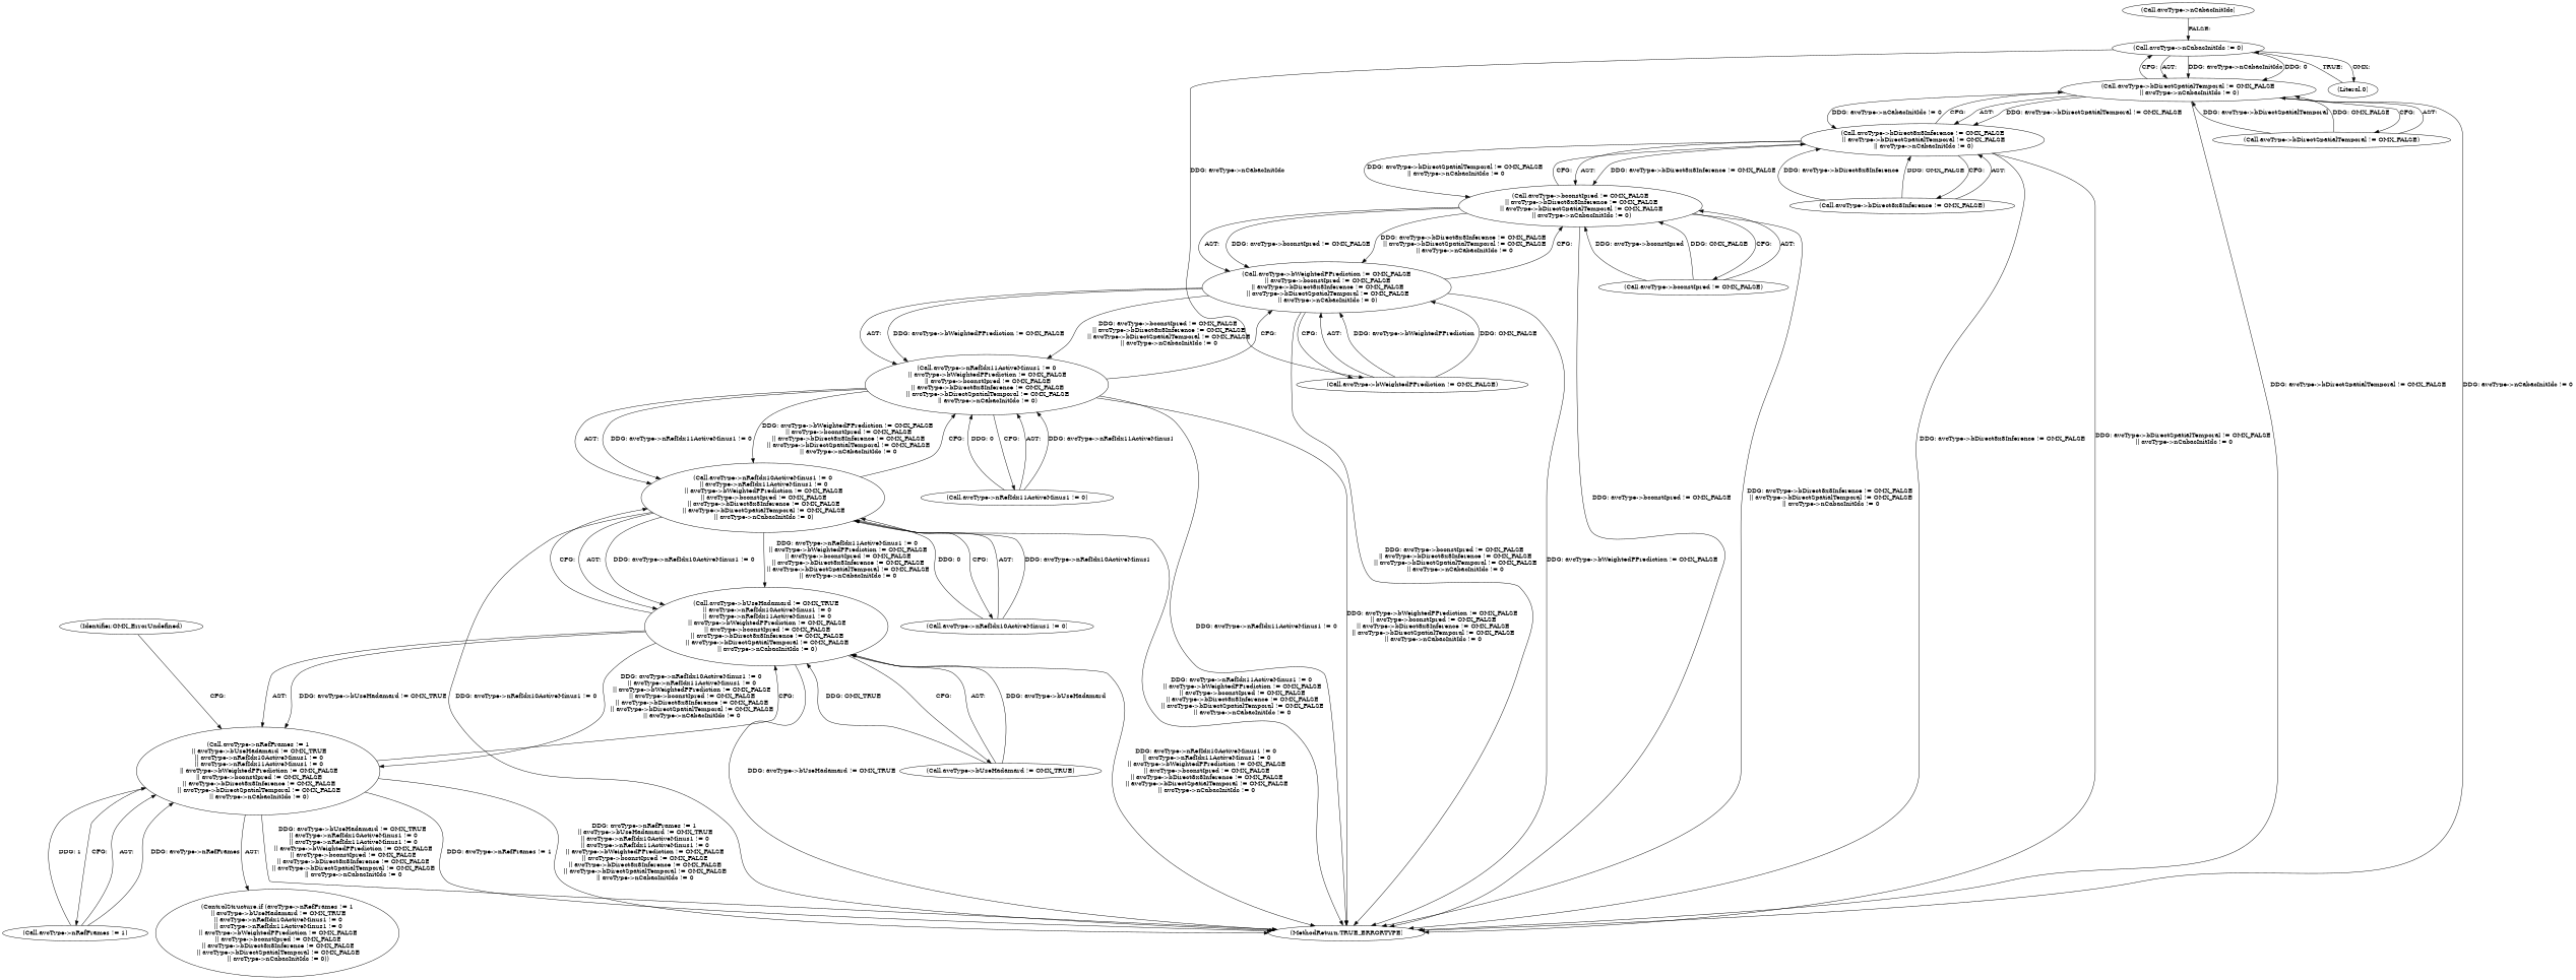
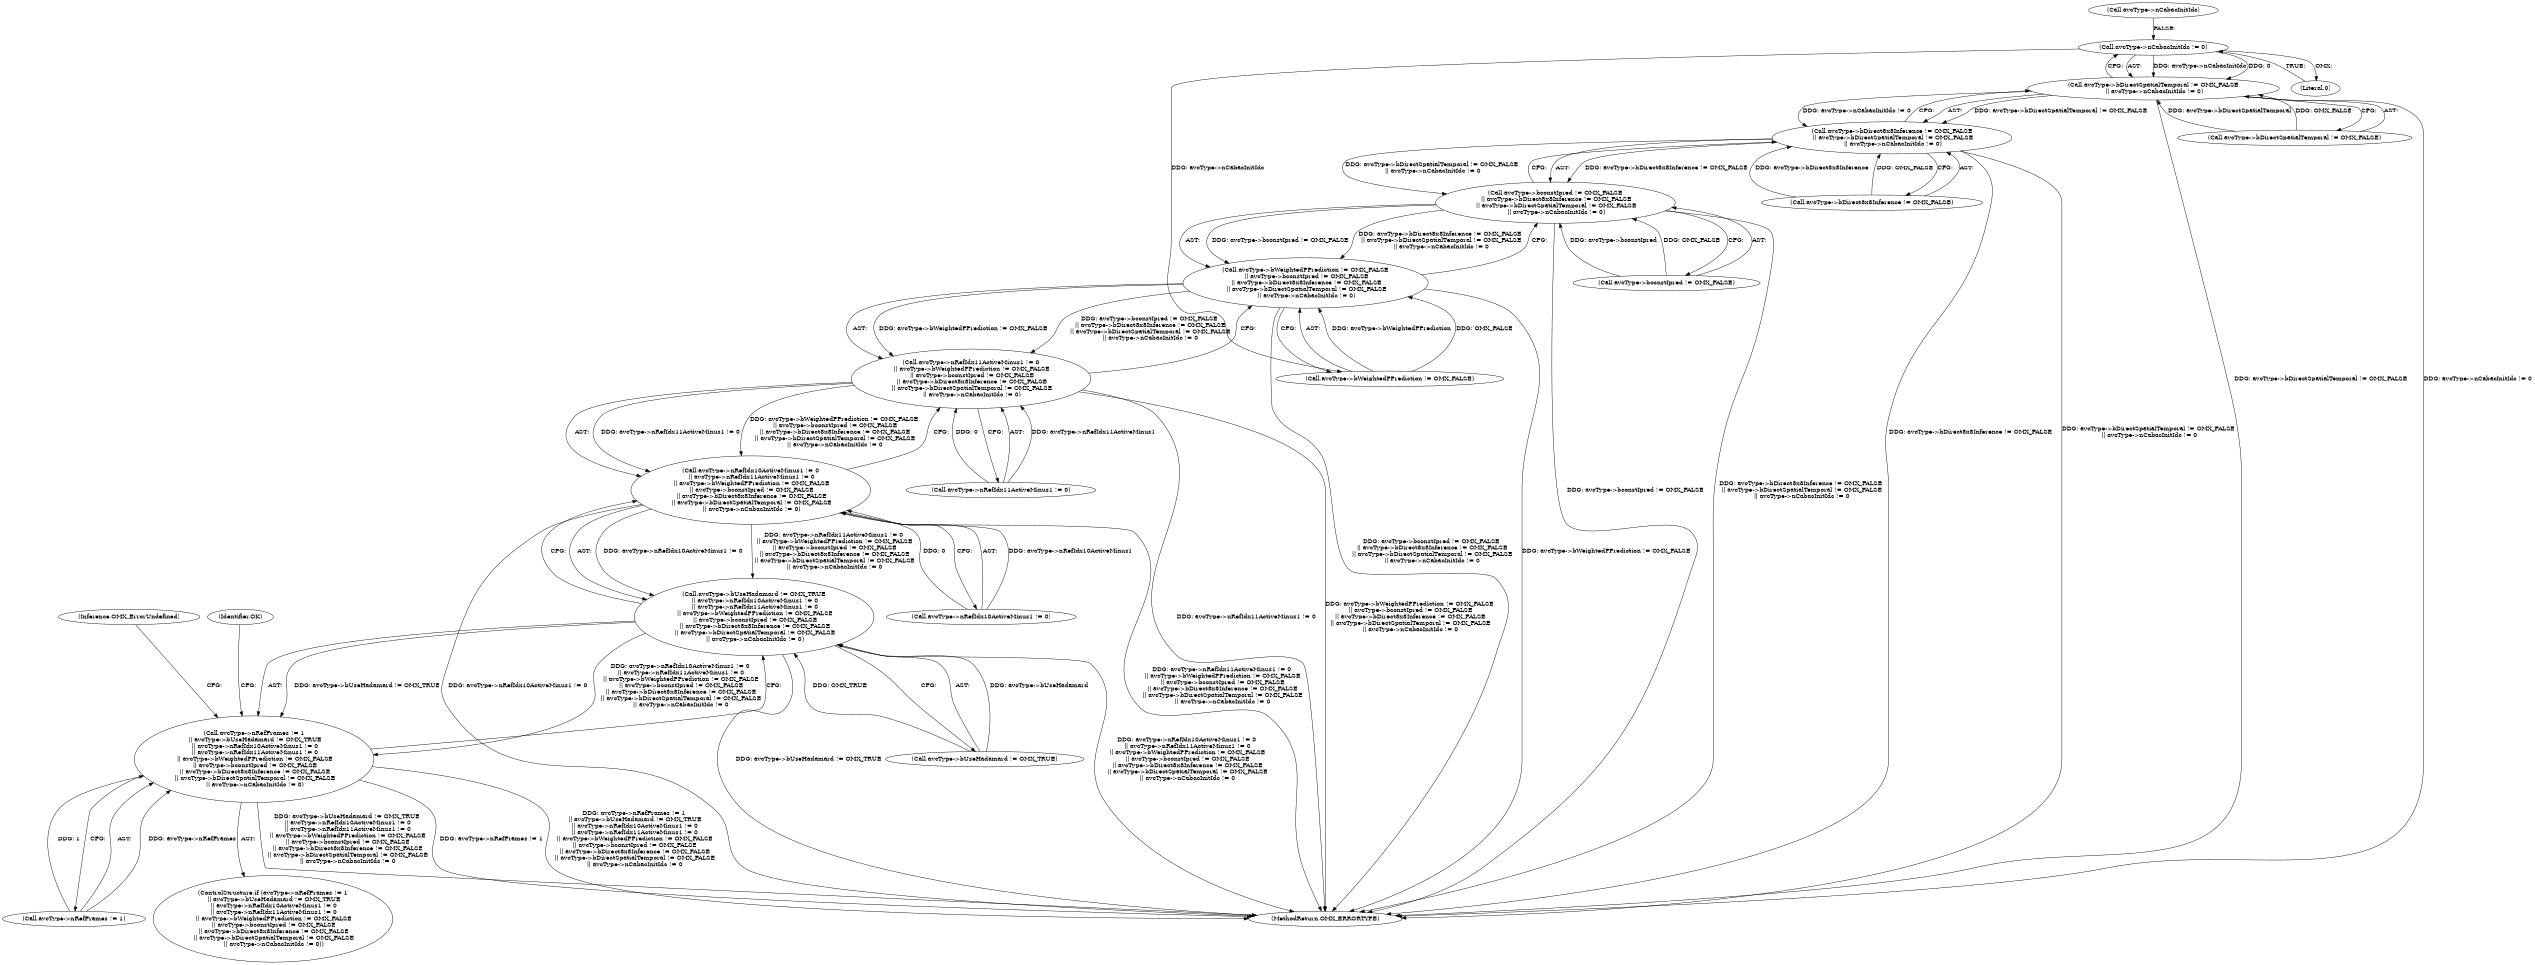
  digraph {
    n1 [label="(Call,avcType->nCabacInitIdc != 0)"]
    n2 [label="(Call,avcType->bDirectSpatialTemporal != OMX_FALSE\n || avcType->nCabacInitIdc != 0)"]
    n3 [label="(Literal,0)"]
    n4 [label="(Call,avcType->bWeightedPPrediction != OMX_FALSE)"]
-   n5 [label="(MethodReturn,TRUE_ERRORTYPE)"]
+   n5 [label="(MethodReturn,OMX_ERRORTYPE)"]
    n6 [label="(Call,avcType->bDirect8x8Inference != OMX_FALSE\n || avcType->bDirectSpatialTemporal != OMX_FALSE\n || avcType->nCabacInitIdc != 0)"]
    n7 [label="(Call,avcType->bDirectSpatialTemporal != OMX_FALSE)"]
    n8 [label="(Call,avcType->bconstIpred != OMX_FALSE\n || avcType->bDirect8x8Inference != OMX_FALSE\n || avcType->bDirectSpatialTemporal != OMX_FALSE\n || avcType->nCabacInitIdc != 0)"]
    n9 [label="(Call,avcType->bDirect8x8Inference != OMX_FALSE)"]
    n10 [label="(Call,avcType->bWeightedPPrediction != OMX_FALSE\n || avcType->bconstIpred != OMX_FALSE\n || avcType->bDirect8x8Inference != OMX_FALSE\n || avcType->bDirectSpatialTemporal != OMX_FALSE\n || avcType->nCabacInitIdc != 0)"]
    n11 [label="(Call,avcType->bconstIpred != OMX_FALSE)"]
    n12 [label="(Call,avcType->nRefIdx11ActiveMinus1 != 0\n || avcType->bWeightedPPrediction != OMX_FALSE\n || avcType->bconstIpred != OMX_FALSE\n || avcType->bDirect8x8Inference != OMX_FALSE\n || avcType->bDirectSpatialTemporal != OMX_FALSE\n || avcType->nCabacInitIdc != 0)"]
    n13 [label="(Call,avcType->nRefIdx10ActiveMinus1 != 0\n || avcType->nRefIdx11ActiveMinus1 != 0\n || avcType->bWeightedPPrediction != OMX_FALSE\n || avcType->bconstIpred != OMX_FALSE\n || avcType->bDirect8x8Inference != OMX_FALSE\n || avcType->bDirectSpatialTemporal != OMX_FALSE\n || avcType->nCabacInitIdc != 0)"]
    n14 [label="(Call,avcType->nRefIdx11ActiveMinus1 != 0)"]
    n15 [label="(Call,avcType->bUseHadamard != OMX_TRUE\n || avcType->nRefIdx10ActiveMinus1 != 0\n || avcType->nRefIdx11ActiveMinus1 != 0\n || avcType->bWeightedPPrediction != OMX_FALSE\n || avcType->bconstIpred != OMX_FALSE\n || avcType->bDirect8x8Inference != OMX_FALSE\n || avcType->bDirectSpatialTemporal != OMX_FALSE\n || avcType->nCabacInitIdc != 0)"]
    n16 [label="(Call,avcType->nRefIdx10ActiveMinus1 != 0)"]
    n17 [label="(Call,avcType->nRefFrames != 1\n || avcType->bUseHadamard != OMX_TRUE\n || avcType->nRefIdx10ActiveMinus1 != 0\n || avcType->nRefIdx11ActiveMinus1 != 0\n || avcType->bWeightedPPrediction != OMX_FALSE\n || avcType->bconstIpred != OMX_FALSE\n || avcType->bDirect8x8Inference != OMX_FALSE\n || avcType->bDirectSpatialTemporal != OMX_FALSE\n || avcType->nCabacInitIdc != 0)"]
    n18 [label="(Call,avcType->bUseHadamard != OMX_TRUE)"]
    n19 [label="(ControlStructure,if (avcType->nRefFrames != 1\n || avcType->bUseHadamard != OMX_TRUE\n || avcType->nRefIdx10ActiveMinus1 != 0\n || avcType->nRefIdx11ActiveMinus1 != 0\n || avcType->bWeightedPPrediction != OMX_FALSE\n || avcType->bconstIpred != OMX_FALSE\n || avcType->bDirect8x8Inference != OMX_FALSE\n || avcType->bDirectSpatialTemporal != OMX_FALSE\n || avcType->nCabacInitIdc != 0))"]
    n20 [label="(Call,avcType->nRefFrames != 1)"]
-   n21 [label="(Identifier,OMX_ErrorUndefined)"]
+   n21 [label="(Inference,OMX_ErrorUndefined)"]
    n22 [label="(Call,avcType->nCabacInitIdc)"]
+   n23 [label="(Identifier,OK)"]
    n1 -> n2 [label="AST: "]
    n1 -> n2 [label="DDG: avcType->nCabacInitIdc"]
    n1 -> n2 [label="DDG: 0"]
    n1 -> n3 [label="OMX: "]
    n1 -> n4 [label="DDG: avcType->nCabacInitIdc"]
    n2 -> n1 [label="CFG: "]
    n2 -> n5 [label="DDG: avcType->bDirectSpatialTemporal != OMX_FALSE"]
    n2 -> n5 [label="DDG: avcType->nCabacInitIdc != 0"]
    n2 -> n6 [label="AST: "]
    n2 -> n6 [label="DDG: avcType->bDirectSpatialTemporal != OMX_FALSE"]
    n2 -> n6 [label="DDG: avcType->nCabacInitIdc != 0"]
    n2 -> n7 [label="CFG: "]
    n3 -> n1 [label="TRUE: "]
    n4 -> n10 [label="AST: "]
    n4 -> n10 [label="DDG: avcType->bWeightedPPrediction"]
    n4 -> n10 [label="DDG: OMX_FALSE"]
    n6 -> n2 [label="CFG: "]
    n6 -> n5 [label="DDG: avcType->bDirect8x8Inference != OMX_FALSE"]
    n6 -> n5 [label="DDG: avcType->bDirectSpatialTemporal != OMX_FALSE\n || avcType->nCabacInitIdc != 0"]
    n6 -> n8 [label="AST: "]
    n6 -> n8 [label="DDG: avcType->bDirect8x8Inference != OMX_FALSE"]
    n6 -> n8 [label="DDG: avcType->bDirectSpatialTemporal != OMX_FALSE\n || avcType->nCabacInitIdc != 0"]
    n6 -> n9 [label="CFG: "]
    n7 -> n2 [label="AST: "]
    n7 -> n2 [label="DDG: avcType->bDirectSpatialTemporal"]
    n7 -> n2 [label="DDG: OMX_FALSE"]
    n8 -> n5 [label="DDG: avcType->bconstIpred != OMX_FALSE"]
    n8 -> n5 [label="DDG: avcType->bDirect8x8Inference != OMX_FALSE\n || avcType->bDirectSpatialTemporal != OMX_FALSE\n || avcType->nCabacInitIdc != 0"]
    n8 -> n6 [label="CFG: "]
    n8 -> n10 [label="AST: "]
    n8 -> n10 [label="DDG: avcType->bconstIpred != OMX_FALSE"]
    n8 -> n10 [label="DDG: avcType->bDirect8x8Inference != OMX_FALSE\n || avcType->bDirectSpatialTemporal != OMX_FALSE\n || avcType->nCabacInitIdc != 0"]
    n8 -> n11 [label="CFG: "]
    n9 -> n6 [label="AST: "]
    n9 -> n6 [label="DDG: avcType->bDirect8x8Inference"]
    n9 -> n6 [label="DDG: OMX_FALSE"]
    n10 -> n4 [label="CFG: "]
    n10 -> n5 [label="DDG: avcType->bconstIpred != OMX_FALSE\n || avcType->bDirect8x8Inference != OMX_FALSE\n || avcType->bDirectSpatialTemporal != OMX_FALSE\n || avcType->nCabacInitIdc != 0"]
    n10 -> n5 [label="DDG: avcType->bWeightedPPrediction != OMX_FALSE"]
    n10 -> n8 [label="CFG: "]
    n10 -> n12 [label="AST: "]
    n10 -> n12 [label="DDG: avcType->bWeightedPPrediction != OMX_FALSE"]
    n10 -> n12 [label="DDG: avcType->bconstIpred != OMX_FALSE\n || avcType->bDirect8x8Inference != OMX_FALSE\n || avcType->bDirectSpatialTemporal != OMX_FALSE\n || avcType->nCabacInitIdc != 0"]
    n11 -> n8 [label="AST: "]
    n11 -> n8 [label="DDG: avcType->bconstIpred"]
    n11 -> n8 [label="DDG: OMX_FALSE"]
    n12 -> n5 [label="DDG: avcType->bWeightedPPrediction != OMX_FALSE\n || avcType->bconstIpred != OMX_FALSE\n || avcType->bDirect8x8Inference != OMX_FALSE\n || avcType->bDirectSpatialTemporal != OMX_FALSE\n || avcType->nCabacInitIdc != 0"]
    n12 -> n5 [label="DDG: avcType->nRefIdx11ActiveMinus1 != 0"]
    n12 -> n10 [label="CFG: "]
    n12 -> n13 [label="AST: "]
    n12 -> n13 [label="DDG: avcType->nRefIdx11ActiveMinus1 != 0"]
    n12 -> n13 [label="DDG: avcType->bWeightedPPrediction != OMX_FALSE\n || avcType->bconstIpred != OMX_FALSE\n || avcType->bDirect8x8Inference != OMX_FALSE\n || avcType->bDirectSpatialTemporal != OMX_FALSE\n || avcType->nCabacInitIdc != 0"]
    n12 -> n14 [label="CFG: "]
    n13 -> n5 [label="DDG: avcType->nRefIdx10ActiveMinus1 != 0"]
    n13 -> n5 [label="DDG: avcType->nRefIdx11ActiveMinus1 != 0\n || avcType->bWeightedPPrediction != OMX_FALSE\n || avcType->bconstIpred != OMX_FALSE\n || avcType->bDirect8x8Inference != OMX_FALSE\n || avcType->bDirectSpatialTemporal != OMX_FALSE\n || avcType->nCabacInitIdc != 0"]
    n13 -> n12 [label="CFG: "]
    n13 -> n15 [label="AST: "]
    n13 -> n15 [label="DDG: avcType->nRefIdx10ActiveMinus1 != 0"]
    n13 -> n15 [label="DDG: avcType->nRefIdx11ActiveMinus1 != 0\n || avcType->bWeightedPPrediction != OMX_FALSE\n || avcType->bconstIpred != OMX_FALSE\n || avcType->bDirect8x8Inference != OMX_FALSE\n || avcType->bDirectSpatialTemporal != OMX_FALSE\n || avcType->nCabacInitIdc != 0"]
    n13 -> n16 [label="CFG: "]
    n14 -> n12 [label="AST: "]
    n14 -> n12 [label="DDG: avcType->nRefIdx11ActiveMinus1"]
    n14 -> n12 [label="DDG: 0"]
    n15 -> n5 [label="DDG: avcType->bUseHadamard != OMX_TRUE"]
    n15 -> n5 [label="DDG: avcType->nRefIdx10ActiveMinus1 != 0\n || avcType->nRefIdx11ActiveMinus1 != 0\n || avcType->bWeightedPPrediction != OMX_FALSE\n || avcType->bconstIpred != OMX_FALSE\n || avcType->bDirect8x8Inference != OMX_FALSE\n || avcType->bDirectSpatialTemporal != OMX_FALSE\n || avcType->nCabacInitIdc != 0"]
    n15 -> n13 [label="CFG: "]
    n15 -> n17 [label="AST: "]
    n15 -> n17 [label="DDG: avcType->bUseHadamard != OMX_TRUE"]
    n15 -> n17 [label="DDG: avcType->nRefIdx10ActiveMinus1 != 0\n || avcType->nRefIdx11ActiveMinus1 != 0\n || avcType->bWeightedPPrediction != OMX_FALSE\n || avcType->bconstIpred != OMX_FALSE\n || avcType->bDirect8x8Inference != OMX_FALSE\n || avcType->bDirectSpatialTemporal != OMX_FALSE\n || avcType->nCabacInitIdc != 0"]
    n15 -> n18 [label="CFG: "]
    n16 -> n13 [label="AST: "]
    n16 -> n13 [label="DDG: avcType->nRefIdx10ActiveMinus1"]
    n16 -> n13 [label="DDG: 0"]
    n17 -> n5 [label="DDG: avcType->nRefFrames != 1"]
    n17 -> n5 [label="DDG: avcType->nRefFrames != 1\n || avcType->bUseHadamard != OMX_TRUE\n || avcType->nRefIdx10ActiveMinus1 != 0\n || avcType->nRefIdx11ActiveMinus1 != 0\n || avcType->bWeightedPPrediction != OMX_FALSE\n || avcType->bconstIpred != OMX_FALSE\n || avcType->bDirect8x8Inference != OMX_FALSE\n || avcType->bDirectSpatialTemporal != OMX_FALSE\n || avcType->nCabacInitIdc != 0"]
    n17 -> n5 [label="DDG: avcType->bUseHadamard != OMX_TRUE\n || avcType->nRefIdx10ActiveMinus1 != 0\n || avcType->nRefIdx11ActiveMinus1 != 0\n || avcType->bWeightedPPrediction != OMX_FALSE\n || avcType->bconstIpred != OMX_FALSE\n || avcType->bDirect8x8Inference != OMX_FALSE\n || avcType->bDirectSpatialTemporal != OMX_FALSE\n || avcType->nCabacInitIdc != 0"]
    n17 -> n15 [label="CFG: "]
    n17 -> n19 [label="AST: "]
    n17 -> n20 [label="CFG: "]
    n18 -> n15 [label="AST: "]
    n18 -> n15 [label="DDG: avcType->bUseHadamard"]
    n18 -> n15 [label="DDG: OMX_TRUE"]
    n20 -> n17 [label="AST: "]
    n20 -> n17 [label="DDG: avcType->nRefFrames"]
    n20 -> n17 [label="DDG: 1"]
    n21 -> n17 [label="CFG: "]
    n22 -> n1 [label="FALSE: "]
+   n23 -> n17 [label="CFG: "]
  }
